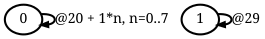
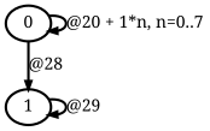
  digraph {
    fontname="Noto Serif"
    node [fontsize=20 penwidth=3 shape=oval style=rounded fontname="Noto Serif"]
    edge [arrowsize=1 color=black fontsize=20 penwidth=3 style=bold fontname="Noto Serif"]
    0
    1
    0 -> 0 [label="@20 + 1*n, n=0..7"]
+   0 -> 1 [label="@28"]
    1 -> 1 [label="@29"]
  }
